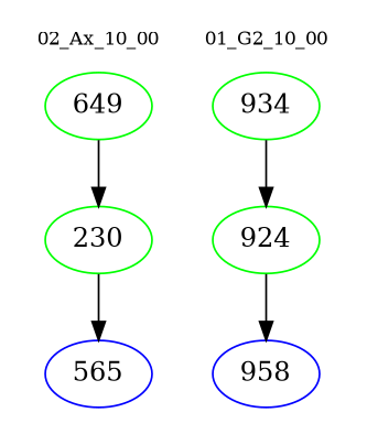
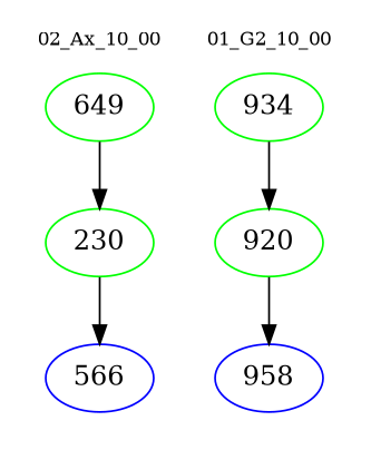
  digraph {
    node [color=green]
    edge [color=black]
    n1 [label=649]
    n2 [label=230]
-   n3 [color=blue label=565]
+   n3 [color=blue label=566]
    n4 [label=934]
-   n5 [label=924]
+   n5 [label=920]
    n6 [color=blue label=958]
    subgraph cluster_1 {
      color=white
      fontsize=10
      label="02_Ax_10_00"
      n1
      n2
      n3
    }
    subgraph cluster_2 {
      color=white
      fontsize=10
      label="01_G2_10_00"
      n4
      n5
      n6
    }
    n1 -> n2
    n2 -> n3
    n4 -> n5
    n5 -> n6
  }
